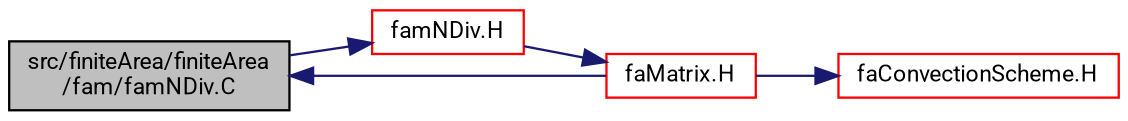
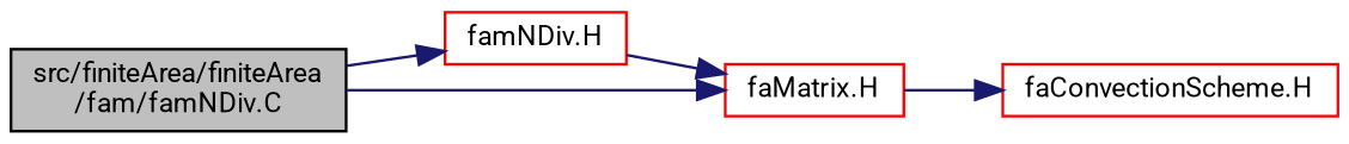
  digraph {
    fontname=Roboto
    rankdir=LR
    node [color=red fontname=Roboto fontsize=10 shape=record]
    edge [color=midnightblue fontname=Roboto fontsize=10 labelfontname=Helvetica labelfontsize=10 style=solid]
    n1 [color=black fillcolor=grey75 fontcolor=black height=0.2 label="src/finiteArea/finiteArea\l/fam/famNDiv.C" style=filled width=0.4]
    n2 [height=0.2 label="famNDiv.H" width=0.4]
    n3 [height=0.2 label="faMatrix.H" width=0.4]
    n4 [height=0.2 label="faConvectionScheme.H" width=0.4]
    n1 -> n2
-   n3 -> n1
+   n1 -> n3
    n2 -> n3
    n3 -> n4
  }
